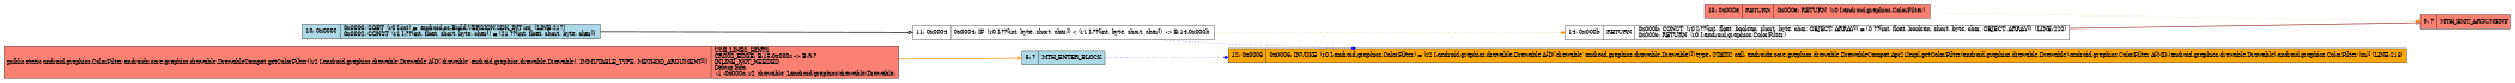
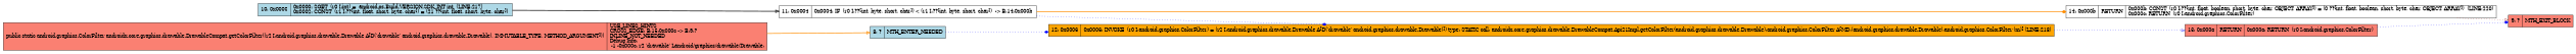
  digraph {
    rankdir=LR
    node [fillcolor=salmon shape=record style=filled]
    edge [arrowhead=diamond color=blue style=dotted]
-   n1 [fillcolor=lightblue label="{8\:\ ?|MTH_ENTER_BLOCK\l}"]
+   n1 [fillcolor=lightblue label="{8\:\ ?|MTH_ENTER_NEEDED\l}"]
    n2 [fillcolor=orange label="{12\:\ 0x0006|0x0006: INVOKE  (r0 I:android.graphics.ColorFilter) = (r2 I:android.graphics.drawable.Drawable A[D('drawable' android.graphics.drawable.Drawable)]) type: STATIC call: androidx.core.graphics.drawable.DrawableCompat.Api21Impl.getColorFilter(android.graphics.drawable.Drawable):android.graphics.ColorFilter A[MD:(android.graphics.drawable.Drawable):android.graphics.ColorFilter (m)] (LINE:218)\l}"]
    n3 [fillcolor=lightblue label="{10\:\ 0x0000|0x0000: SGET  (r0 I:int) =  android.os.Build.VERSION.SDK_INT int  (LINE:217)\l0x0002: CONST  (r1 I:??[int, float, short, byte, char]) = (21 ??[int, float, short, byte, char]) \l}"]
    n4 [fillcolor=white label="{11\:\ 0x0004|0x0004: IF  (r0 I:??[int, byte, short, char]) \< (r1 I:??[int, byte, short, char])  \-\> B:14:0x000b \l}"]
    n5 [fillcolor=white label="{14\:\ 0x000b|RETURN\l|0x000b: CONST  (r0 I:??[int, float, boolean, short, byte, char, OBJECT, ARRAY]) = (0 ??[int, float, boolean, short, byte, char, OBJECT, ARRAY])  (LINE:220)\l0x000c: RETURN  (r0 I:android.graphics.ColorFilter) \l}"]
    n6 [label="{13\:\ 0x000a|RETURN\l|0x000a: RETURN  (r0 I:android.graphics.ColorFilter) \l}"]
-   n7 [label="{9\:\ ?|MTH_EXIT_ARGUMENT\l}"]
+   n7 [label="{9\:\ ?|MTH_EXIT_BLOCK\l}"]
    n8 [label="{public static android.graphics.ColorFilter androidx.core.graphics.drawable.DrawableCompat.getColorFilter((r2 I:android.graphics.drawable.Drawable A[D('drawable' android.graphics.drawable.Drawable), IMMUTABLE_TYPE, METHOD_ARGUMENT]))  | USE_LINES_HINTS\lCROSS_EDGE: B:15:0x000c \-\> B:9:?\lINLINE_NOT_NEEDED\lDebug Info:\l  \-1 \-0x000c: r2 'drawable' Landroid\/graphics\/drawable\/Drawable;\l}"]
    n1 -> n2
+   n2 -> n6 [arrowhead=onormal]
    n3 -> n4 [arrowhead=onormal color=black style=bold]
    n4 -> n2
-   n4 -> n5 [color=darkorange]
-   n5 -> n7 [arrowhead=onormal color=brown style=bold]
-   n6 -> n7 [color=darkorange]
+   n4 -> n5 [color=darkorange style=bold]
+   n5 -> n7 [arrowhead=onormal color=brown]
+   n6 -> n7
    n8 -> n1 [arrowhead=onormal color=darkorange style=bold]
  }
